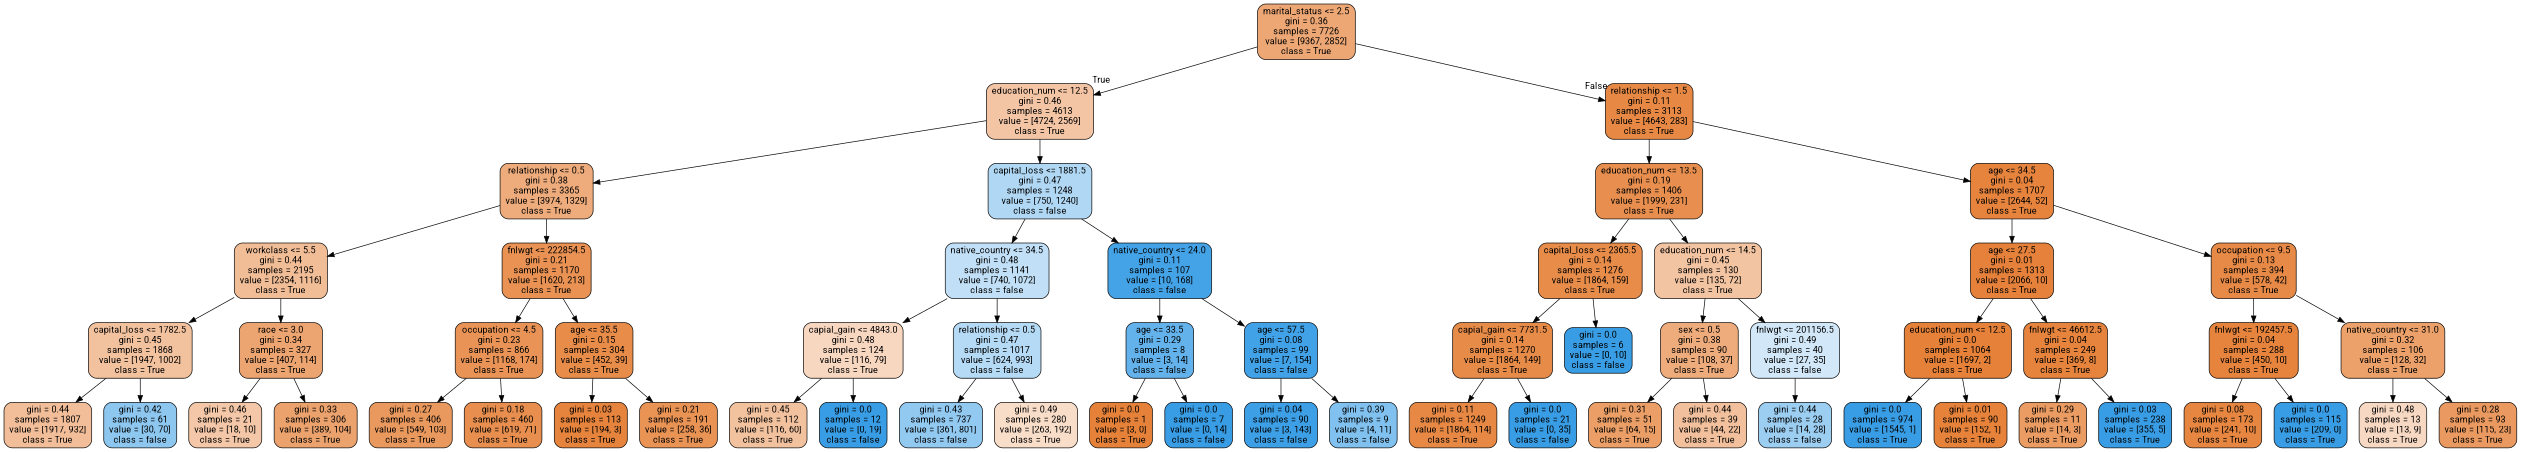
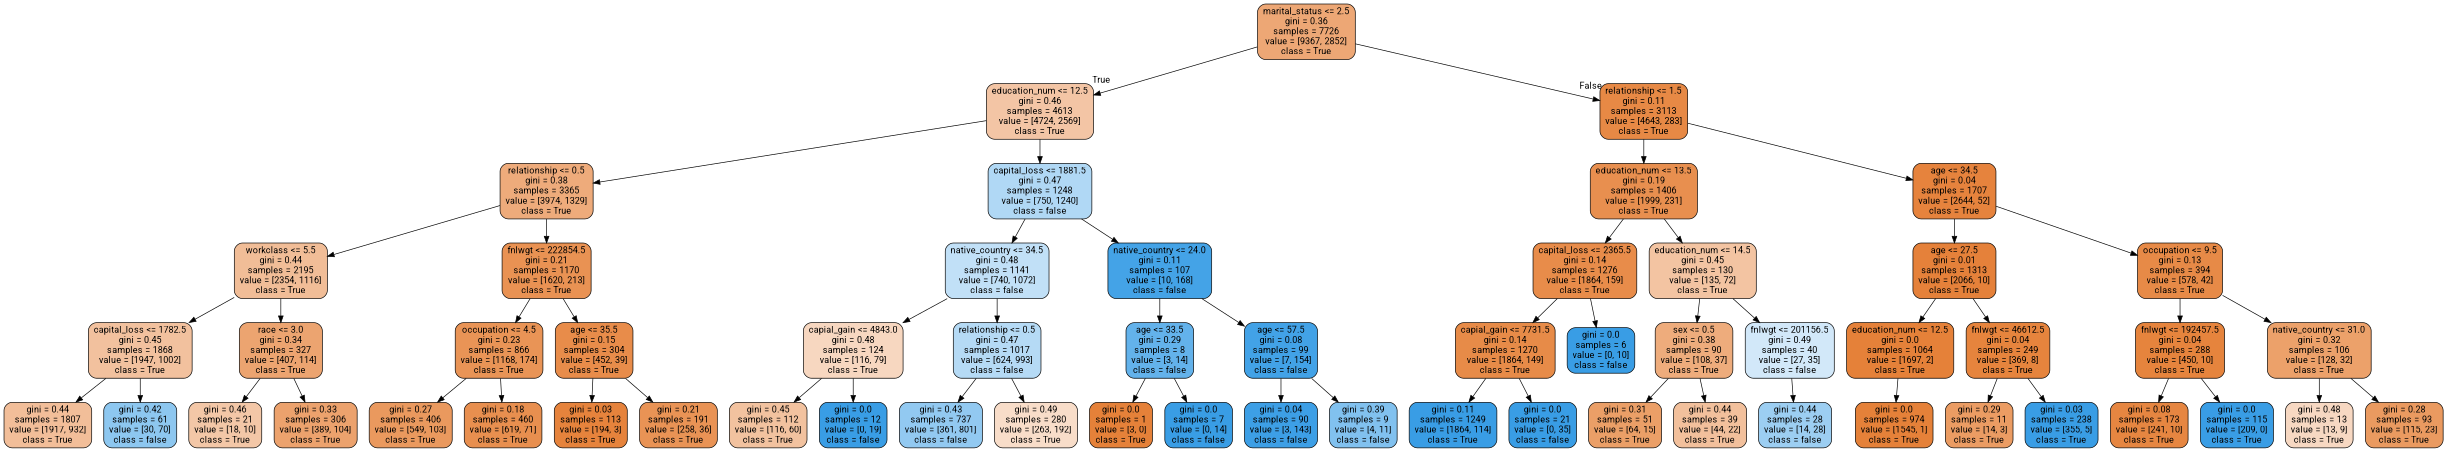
  digraph {
    fontname=Roboto
    node [color=black fillcolor="#399de5ff" fontname=Roboto shape=box style="filled, rounded"]
    edge [fontname=Roboto]
    n1 [fillcolor="#e58139b1" label="marital_status <= 2.5\ngini = 0.36\nsamples = 7726\nvalue = [9367, 2852]\nclass = True"]
    n2 [fillcolor="#e5813974" label="education_num <= 12.5\ngini = 0.46\nsamples = 4613\nvalue = [4724, 2569]\nclass = True"]
    n3 [fillcolor="#e58139ef" label="relationship <= 1.5\ngini = 0.11\nsamples = 3113\nvalue = [4643, 283]\nclass = True"]
    n4 [fillcolor="#e58139aa" label="relationship <= 0.5\ngini = 0.38\nsamples = 3365\nvalue = [3974, 1329]\nclass = True"]
    n5 [fillcolor="#399de565" label="capital_loss <= 1881.5\ngini = 0.47\nsamples = 1248\nvalue = [750, 1240]\nclass = false"]
    n6 [fillcolor="#e58139e2" label="education_num <= 13.5\ngini = 0.19\nsamples = 1406\nvalue = [1999, 231]\nclass = True"]
    n7 [fillcolor="#e58139fa" label="age <= 34.5\ngini = 0.04\nsamples = 1707\nvalue = [2644, 52]\nclass = True"]
    n8 [fillcolor="#e5813986" label="workclass <= 5.5\ngini = 0.44\nsamples = 2195\nvalue = [2354, 1116]\nclass = True"]
    n9 [fillcolor="#e58139dd" label="fnlwgt <= 222854.5\ngini = 0.21\nsamples = 1170\nvalue = [1620, 213]\nclass = True"]
    n10 [fillcolor="#399de54f" label="native_country <= 34.5\ngini = 0.48\nsamples = 1141\nvalue = [740, 1072]\nclass = false"]
    n11 [fillcolor="#399de5f0" label="native_country <= 24.0\ngini = 0.11\nsamples = 107\nvalue = [10, 168]\nclass = false"]
    n12 [fillcolor="#e581397c" label="capital_loss <= 1782.5\ngini = 0.45\nsamples = 1868\nvalue = [1947, 1002]\nclass = True"]
    n13 [fillcolor="#e58139b8" label="race <= 3.0\ngini = 0.34\nsamples = 327\nvalue = [407, 114]\nclass = True"]
    n14 [fillcolor="#e58139d9" label="occupation <= 4.5\ngini = 0.23\nsamples = 866\nvalue = [1168, 174]\nclass = True"]
    n15 [fillcolor="#e58139e9" label="age <= 35.5\ngini = 0.15\nsamples = 304\nvalue = [452, 39]\nclass = True"]
    n16 [fillcolor="#e5813983" label="gini = 0.44\nsamples = 1807\nvalue = [1917, 932]\nclass = True"]
    n17 [fillcolor="#399de592" label="gini = 0.42\nsamples = 61\nvalue = [30, 70]\nclass = false"]
    n18 [fillcolor="#e5813971" label="gini = 0.46\nsamples = 21\nvalue = [18, 10]\nclass = True"]
    n19 [fillcolor="#e58139bb" label="gini = 0.33\nsamples = 306\nvalue = [389, 104]\nclass = True"]
    n20 [fillcolor="#e58139cf" label="gini = 0.27\nsamples = 406\nvalue = [549, 103]\nclass = True"]
    n21 [fillcolor="#e58139e2" label="gini = 0.18\nsamples = 460\nvalue = [619, 71]\nclass = True"]
    n22 [fillcolor="#e58139fb" label="gini = 0.03\nsamples = 113\nvalue = [194, 3]\nclass = True"]
    n23 [fillcolor="#e58139db" label="gini = 0.21\nsamples = 191\nvalue = [258, 36]\nclass = True"]
    n24 [fillcolor="#e5813951" label="capial_gain <= 4843.0\ngini = 0.48\nsamples = 124\nvalue = [116, 79]\nclass = True"]
    n25 [fillcolor="#399de55f" label="relationship <= 0.5\ngini = 0.47\nsamples = 1017\nvalue = [624, 993]\nclass = false"]
    n26 [fillcolor="#399de5c8" label="age <= 33.5\ngini = 0.29\nsamples = 8\nvalue = [3, 14]\nclass = false"]
    n27 [fillcolor="#399de5f3" label="age <= 57.5\ngini = 0.08\nsamples = 99\nvalue = [7, 154]\nclass = false"]
    n28 [fillcolor="#e581397b" label="gini = 0.45\nsamples = 112\nvalue = [116, 60]\nclass = True"]
    n29 [label="gini = 0.0\nsamples = 12\nvalue = [0, 19]\nclass = false"]
    n30 [fillcolor="#399de58c" label="gini = 0.43\nsamples = 737\nvalue = [361, 801]\nclass = false"]
    n31 [fillcolor="#e5813945" label="gini = 0.49\nsamples = 280\nvalue = [263, 192]\nclass = True"]
    n32 [fillcolor="#e58139ff" label="gini = 0.0\nsamples = 1\nvalue = [3, 0]\nclass = True"]
    n33 [label="gini = 0.0\nsamples = 7\nvalue = [0, 14]\nclass = false"]
    n34 [fillcolor="#399de5fa" label="gini = 0.04\nsamples = 90\nvalue = [3, 143]\nclass = false"]
    n35 [fillcolor="#399de5a2" label="gini = 0.39\nsamples = 9\nvalue = [4, 11]\nclass = false"]
    n36 [fillcolor="#e58139e9" label="capital_loss <= 2365.5\ngini = 0.14\nsamples = 1276\nvalue = [1864, 159]\nclass = True"]
    n37 [fillcolor="#e5813977" label="education_num <= 14.5\ngini = 0.45\nsamples = 130\nvalue = [135, 72]\nclass = True"]
    n38 [fillcolor="#e58139fe" label="age <= 27.5\ngini = 0.01\nsamples = 1313\nvalue = [2066, 10]\nclass = True"]
    n39 [fillcolor="#e58139ec" label="occupation <= 9.5\ngini = 0.13\nsamples = 394\nvalue = [578, 42]\nclass = True"]
    n40 [fillcolor="#e58139eb" label="capial_gain <= 7731.5\ngini = 0.14\nsamples = 1270\nvalue = [1864, 149]\nclass = True"]
    n41 [label="gini = 0.0\nsamples = 6\nvalue = [0, 10]\nclass = false"]
    n42 [fillcolor="#e58139a8" label="sex <= 0.5\ngini = 0.38\nsamples = 90\nvalue = [108, 37]\nclass = True"]
    n43 [fillcolor="#399de53a" label="fnlwgt <= 201156.5\ngini = 0.49\nsamples = 40\nvalue = [27, 35]\nclass = false"]
-   n44 [fillcolor="#e58139ef" label="gini = 0.11\nsamples = 1249\nvalue = [1864, 114]\nclass = True"]
+   n44 [label="gini = 0.11\nsamples = 1249\nvalue = [1864, 114]\nclass = True"]
    n45 [label="gini = 0.0\nsamples = 21\nvalue = [0, 35]\nclass = false"]
    n46 [fillcolor="#e58139c3" label="gini = 0.31\nsamples = 51\nvalue = [64, 15]\nclass = True"]
    n47 [fillcolor="#e581397f" label="gini = 0.44\nsamples = 39\nvalue = [44, 22]\nclass = True"]
    n48 [fillcolor="#399de57f" label="gini = 0.44\nsamples = 28\nvalue = [14, 28]\nclass = false"]
    n49 [fillcolor="#e58139ff" label="education_num <= 12.5\ngini = 0.0\nsamples = 1064\nvalue = [1697, 2]\nclass = True"]
    n50 [fillcolor="#e58139f9" label="fnlwgt <= 46612.5\ngini = 0.04\nsamples = 249\nvalue = [369, 8]\nclass = True"]
    n51 [fillcolor="#e58139f9" label="fnlwgt <= 192457.5\ngini = 0.04\nsamples = 288\nvalue = [450, 10]\nclass = True"]
    n52 [fillcolor="#e58139bf" label="native_country <= 31.0\ngini = 0.32\nsamples = 106\nvalue = [128, 32]\nclass = True"]
-   n53 [label="gini = 0.0\nsamples = 974\nvalue = [1545, 1]\nclass = True"]
-   n54 [fillcolor="#e58139fd" label="gini = 0.01\nsamples = 90\nvalue = [152, 1]\nclass = True"]
+   n53 [fillcolor="#e58139ff" label="gini = 0.0\nsamples = 974\nvalue = [1545, 1]\nclass = True"]
    n55 [fillcolor="#e58139c8" label="gini = 0.29\nsamples = 11\nvalue = [14, 3]\nclass = True"]
    n56 [label="gini = 0.03\nsamples = 238\nvalue = [355, 5]\nclass = True"]
    n57 [fillcolor="#e58139f4" label="gini = 0.08\nsamples = 173\nvalue = [241, 10]\nclass = True"]
    n58 [label="gini = 0.0\nsamples = 115\nvalue = [209, 0]\nclass = True"]
    n59 [fillcolor="#e581394e" label="gini = 0.48\nsamples = 13\nvalue = [13, 9]\nclass = True"]
    n60 [fillcolor="#e58139cc" label="gini = 0.28\nsamples = 93\nvalue = [115, 23]\nclass = True"]
    n1 -> n2 [headlabel=True labelangle=45 labeldistance=2.5]
    n1 -> n3 [headlabel=False labelangle=-45 labeldistance=2.5]
    n2 -> n4
    n2 -> n5
    n3 -> n6
    n3 -> n7
    n4 -> n8
    n4 -> n9
    n5 -> n10
    n5 -> n11
    n6 -> n36
    n6 -> n37
    n7 -> n38
    n7 -> n39
    n8 -> n12
    n8 -> n13
    n9 -> n14
    n9 -> n15
    n10 -> n24
    n10 -> n25
    n11 -> n26
    n11 -> n27
    n12 -> n16
    n12 -> n17
    n13 -> n18
    n13 -> n19
    n14 -> n20
    n14 -> n21
    n15 -> n22
    n15 -> n23
    n24 -> n28
    n24 -> n29
    n25 -> n30
    n25 -> n31
    n26 -> n32
    n26 -> n33
    n27 -> n34
    n27 -> n35
    n36 -> n40
    n36 -> n41
    n37 -> n42
    n37 -> n43
    n38 -> n49
    n38 -> n50
    n39 -> n51
    n39 -> n52
    n40 -> n44
    n40 -> n45
    n42 -> n46
    n42 -> n47
    n43 -> n48
    n49 -> n53
-   n49 -> n54
    n50 -> n55
    n50 -> n56
    n51 -> n57
    n51 -> n58
    n52 -> n59
    n52 -> n60
  }
